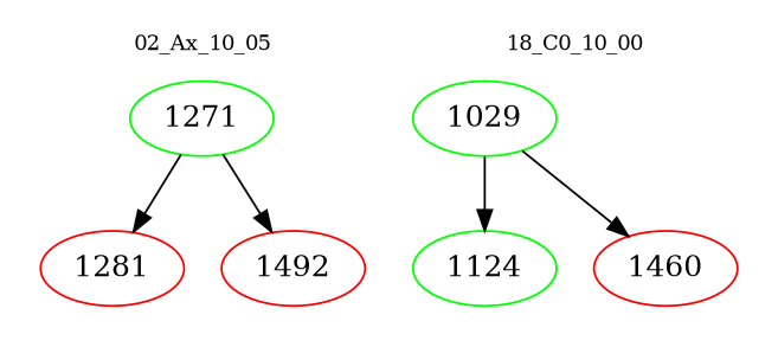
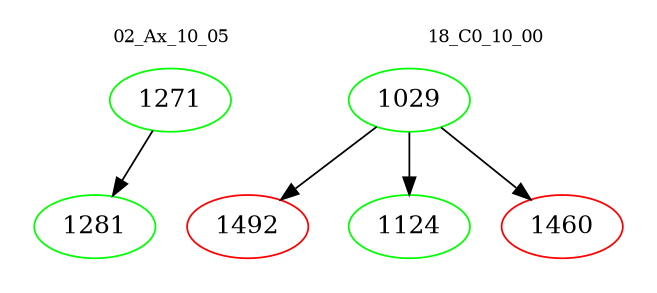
  digraph {
    node [color=green]
    edge [color=black]
    n1 [label=1271]
-   n2 [color=red label=1281]
+   n2 [label=1281]
    n3 [color=red label=1492]
    n4 [label=1029]
    n5 [label=1124]
    n6 [color=red label=1460]
    subgraph cluster_1 {
      color=white
      fontsize=10
      label="02_Ax_10_05"
      n1
      n2
      n3
    }
    subgraph cluster_2 {
      color=white
      fontsize=10
      label="18_C0_10_00"
      n4
      n5
      n6
    }
    n1 -> n2
-   n1 -> n3
+   n4 -> n3
    n4 -> n5
    n4 -> n6
  }
